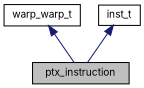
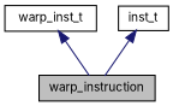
  digraph {
    fontname=Inter
    node [color=black fontname=Inter fontsize=10 shape=record]
    edge [color=midnightblue dir=back fontname=Inter fontsize=10 labelfontname=FreeSans labelfontsize=10 style=solid]
-   n1 [fillcolor=grey75 fontcolor=black height=0.2 label=ptx_instruction style=filled width=0.4]
-   n2 [height=0.2 label=warp_warp_t width=0.4]
+   n1 [fillcolor=grey75 fontcolor=black height=0.2 label=warp_instruction style=filled width=0.4]
+   n2 [height=0.2 label=warp_inst_t width=0.4]
    n3 [height=0.2 label=inst_t width=0.4]
    n2 -> n1
    n3 -> n1
  }
